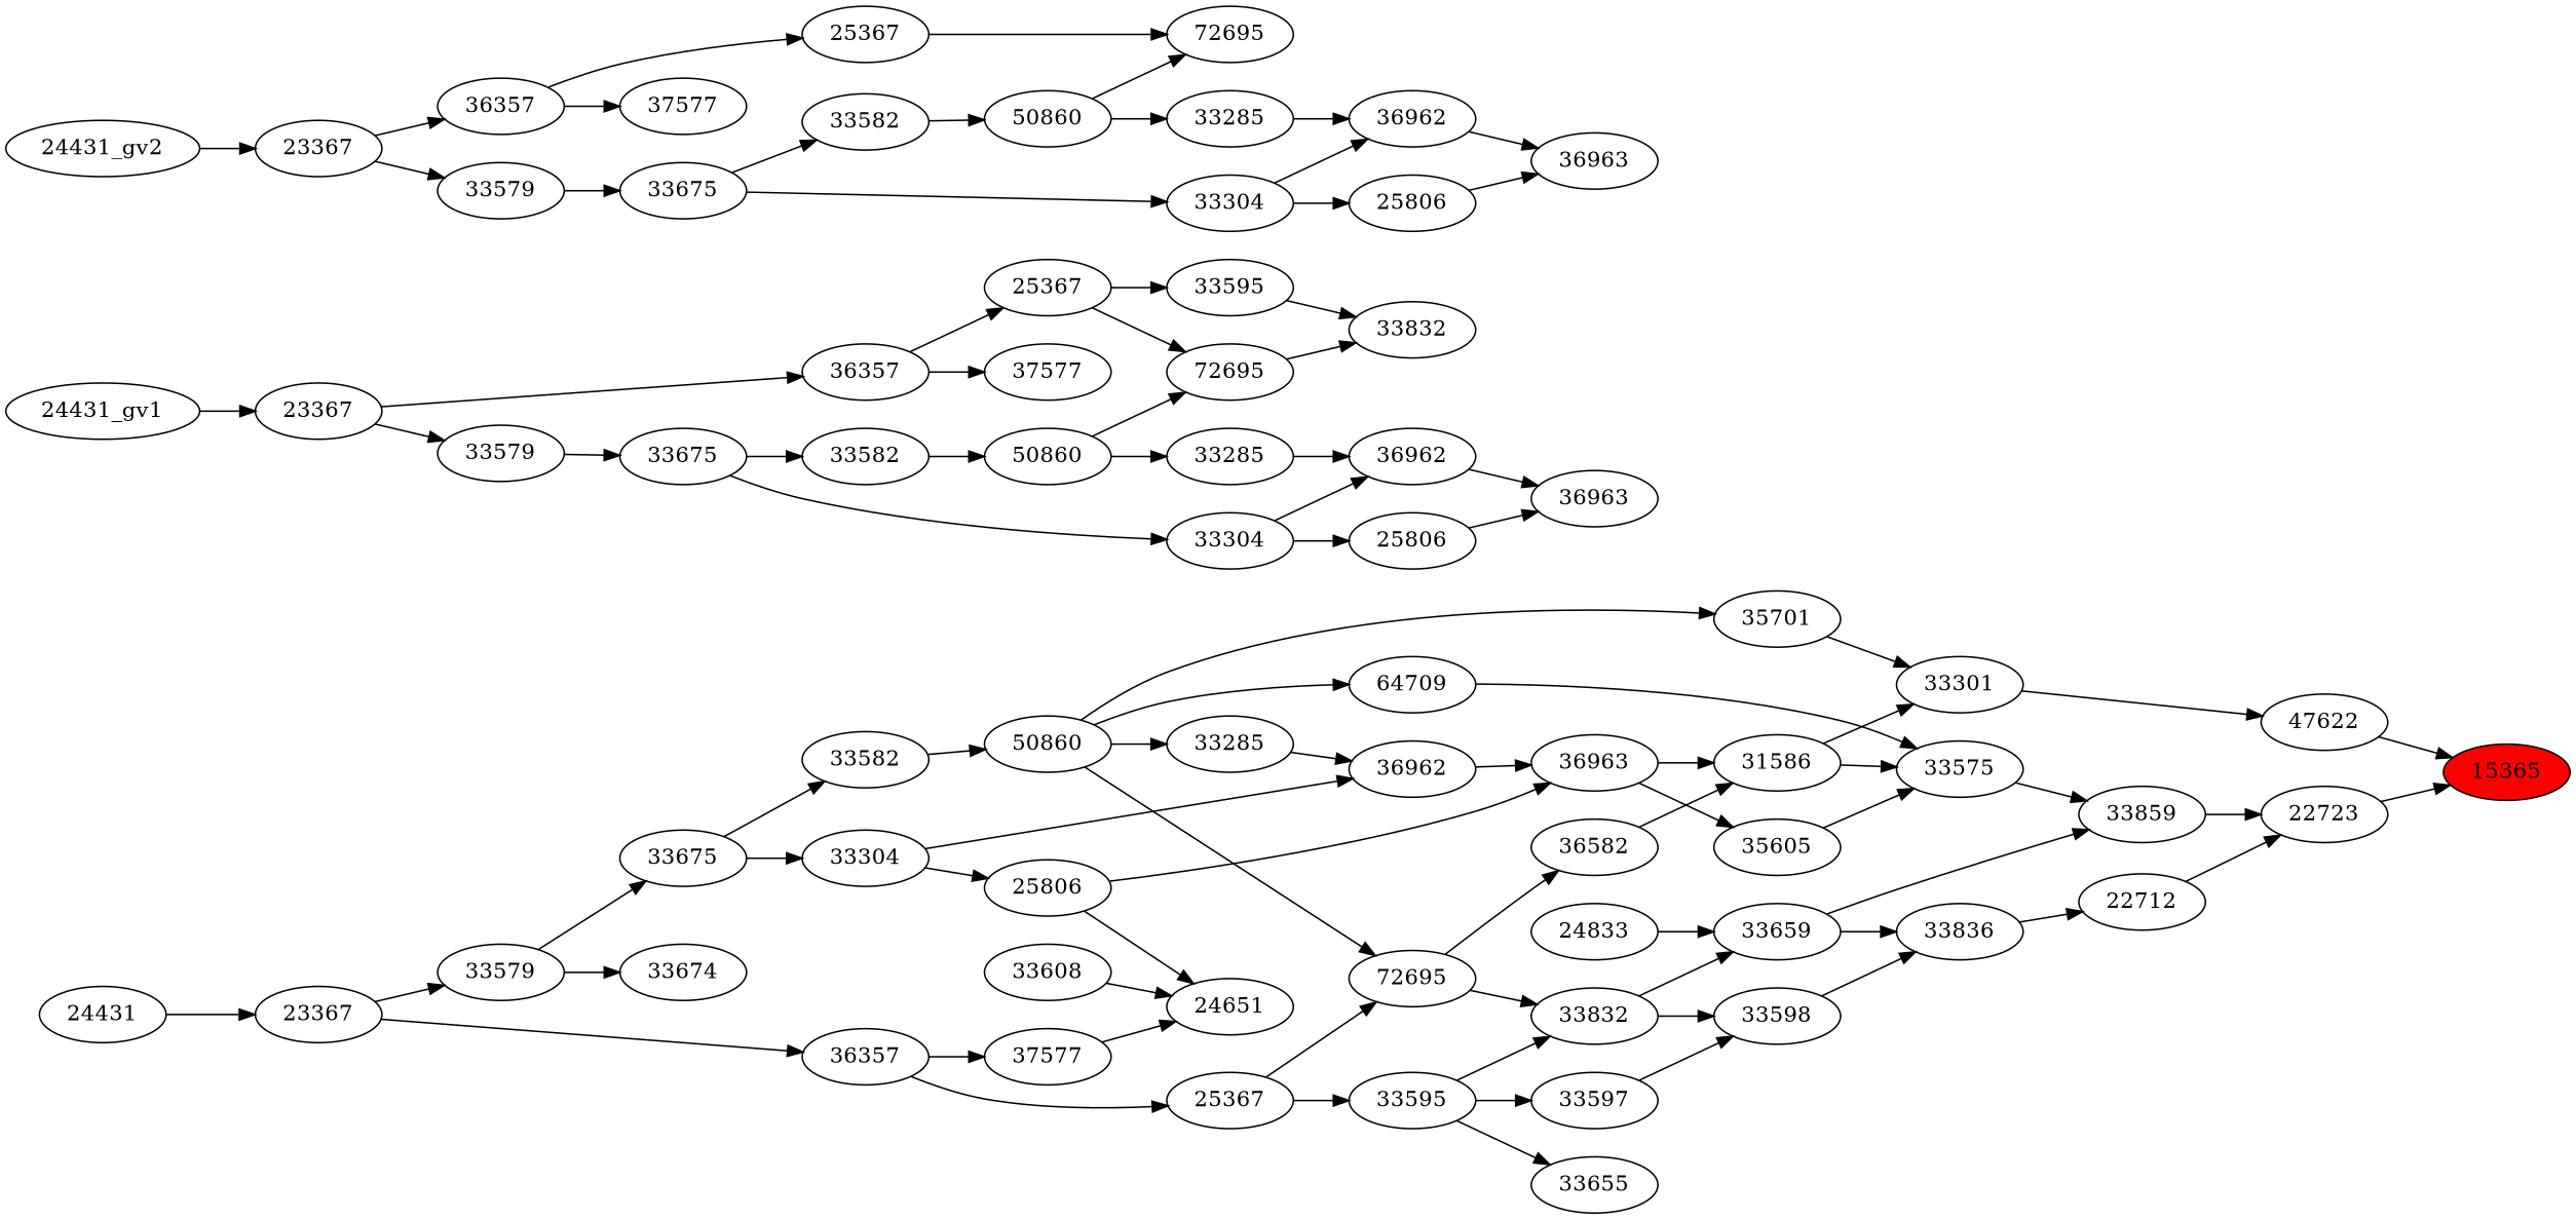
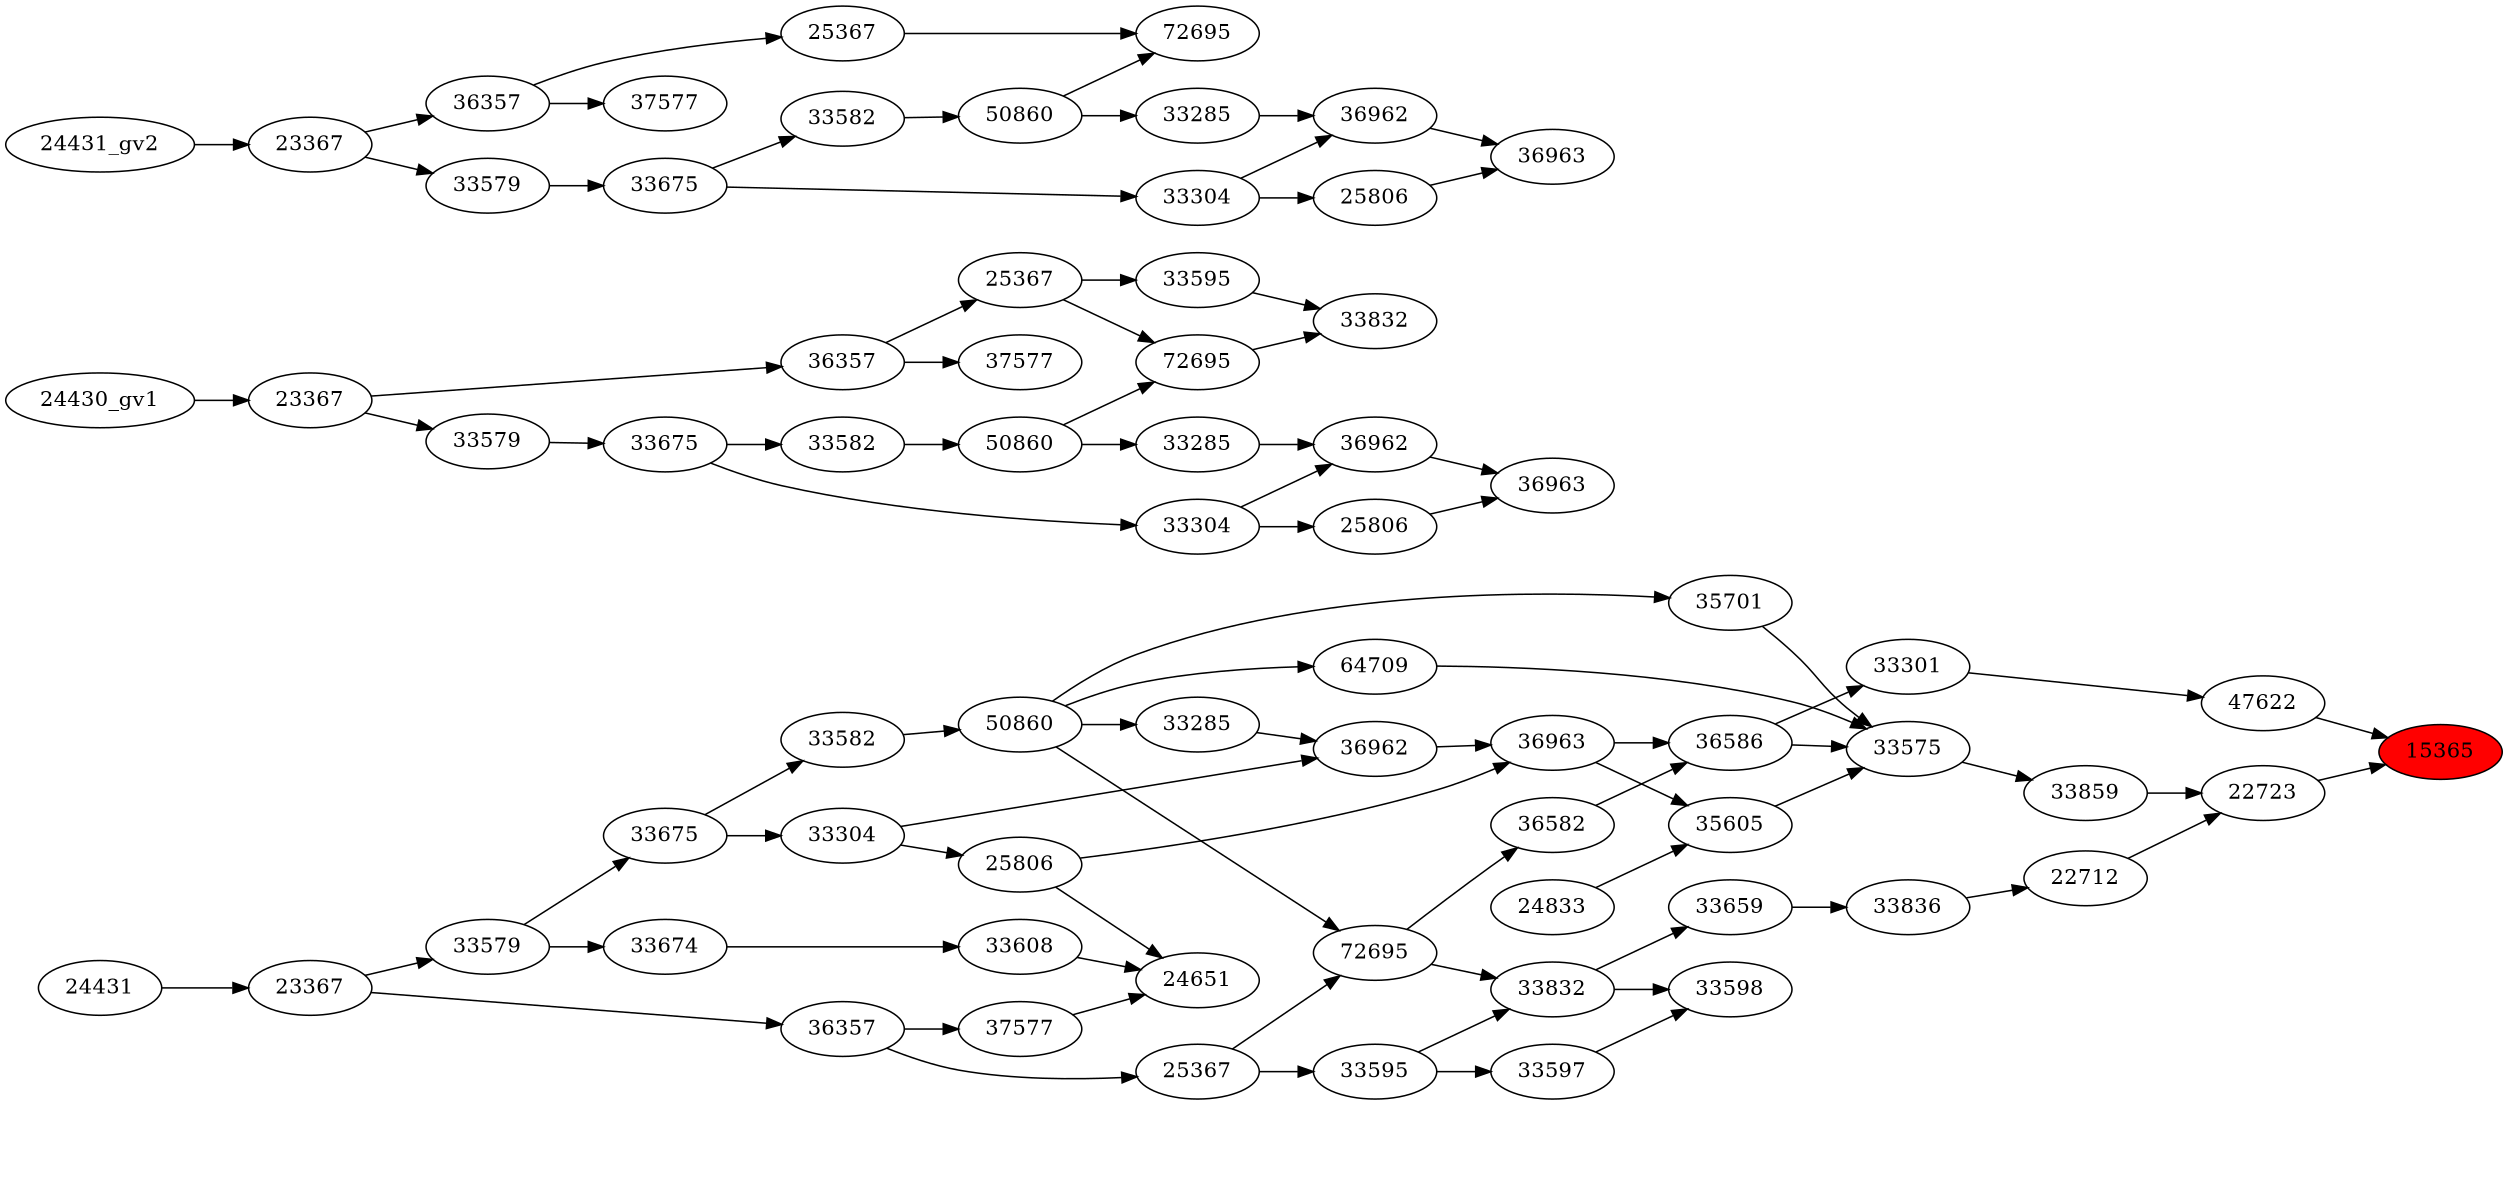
  strict digraph {
    rankdir=LR
    n1 [fillcolor=red label=15365 style=filled]
    n2 [label=22723]
    n3 [label=47622]
    n4 [label=22712]
    n5 [label=33859]
    n6 [label=33301]
    n7 [label=33836]
    n8 [label=33575]
    n9 [label=33659]
-   n10 [label=31586]
+   n10 [label=36586]
    n11 [label=35701]
    n12 [label=33598]
    n13 [label=35605]
    n14 [label=64709]
-   n15 [label=33655]
    n16 [label=33832]
    n17 [label=36582]
    n18 [label=36963]
    n19 [label=50860]
    n20 [label=72695]
    n21 [label=33285]
    n22 [label=36962]
    n23 [label=33597]
    n24 [label=24833]
    n25 [label=33595]
    n26 [label=25806]
    n27 [label=24651]
    n28 [label=33582]
    n29 [label=25367]
    n30 [label=33304]
    n31 [label=33675]
    n32 [label=33608]
    n33 [label=37577]
    n34 [label=36357]
    n35 [label=33579]
    n36 [label=33674]
    n37 [label=23367]
    n38 [label=24431]
    n39 [label=33832]
    n40 [label=72695]
    n41 [label=33595]
    n42 [label=36963]
    n43 [label=36962]
    n44 [label=25806]
    n45 [label=50860]
    n46 [label=33285]
    n47 [label=33582]
    n48 [label=25367]
    n49 [label=33304]
    n50 [label=33675]
    n51 [label=36357]
    n52 [label=37577]
    n53 [label=33579]
    n54 [label=23367]
-   "24431_gv1"
+   "24431_gv1" [label="24430_gv1"]
    n56 [label=36963]
    n57 [label=36962]
    n58 [label=25806]
    n59 [label=50860]
    n60 [label=72695]
    n61 [label=33285]
    n62 [label=33582]
    n63 [label=25367]
    n64 [label=33304]
    n65 [label=33675]
    n66 [label=36357]
    n67 [label=37577]
    n68 [label=33579]
    n69 [label=23367]
    "24431_gv2"
    subgraph sub_1 {
      n1
      n2
      n3
      n4
      n5
      n6
      n7
      n8
      n9
      n10
      n11
      n12
      n13
      n14
-     n15
      n16
      n17
      n18
      n19
      n20
      n21
      n22
      n23
      n24
      n25
      n26
      n27
      n28
      n29
      n30
      n31
      n32
      n33
      n34
      n35
      n36
      n37
      n38
    }
    subgraph sub_2 {
      n39
      n40
      n41
      n42
      n43
      n44
      n45
      n46
      n47
      n48
      n49
      n50
      n51
      n52
      n53
      n54
      "24431_gv1"
    }
    subgraph sub_3 {
      n56
      n57
      n58
      n59
      n60
      n61
      n62
      n63
      n64
      n65
      n66
      n67
      n68
      n69
      "24431_gv2"
    }
    n2 -> n1
    n3 -> n1
    n4 -> n2
    n5 -> n2
    n6 -> n3
    n7 -> n4
    n8 -> n5
-   n9 -> n5
    n9 -> n7
    n10 -> n6
    n10 -> n8
-   n11 -> n6
-   n12 -> n7
+   n11 -> n8
    n13 -> n8
    n14 -> n8
    n16 -> n9
    n16 -> n12
    n17 -> n10
    n18 -> n10
    n18 -> n13
    n19 -> n11
    n19 -> n14
    n19 -> n20
    n19 -> n21
    n20 -> n16
    n20 -> n17
    n21 -> n22
    n22 -> n18
    n23 -> n12
-   n24 -> n9
-   n25 -> n15
+   n24 -> n13
    n25 -> n16
    n25 -> n23
    n26 -> n18
    n26 -> n27
    n28 -> n19
    n29 -> n20
    n29 -> n25
    n30 -> n22
    n30 -> n26
    n31 -> n28
    n31 -> n30
    n32 -> n27
    n33 -> n27
    n34 -> n29
    n34 -> n33
    n35 -> n31
    n35 -> n36
+   n36 -> n32
    n37 -> n34
    n37 -> n35
    n38 -> n37
    n40 -> n39
    n41 -> n39
    n43 -> n42
    n44 -> n42
    n45 -> n40
    n45 -> n46
    n46 -> n43
    n47 -> n45
    n48 -> n40
    n48 -> n41
    n49 -> n43
    n49 -> n44
    n50 -> n47
    n50 -> n49
    n51 -> n48
    n51 -> n52
    n53 -> n50
    n54 -> n51
    n54 -> n53
    "24431_gv1" -> n54
    n57 -> n56
    n58 -> n56
    n59 -> n60
    n59 -> n61
    n61 -> n57
    n62 -> n59
    n63 -> n60
    n64 -> n57
    n64 -> n58
    n65 -> n62
    n65 -> n64
    n66 -> n63
    n66 -> n67
    n68 -> n65
    n69 -> n66
    n69 -> n68
    "24431_gv2" -> n69
  }
